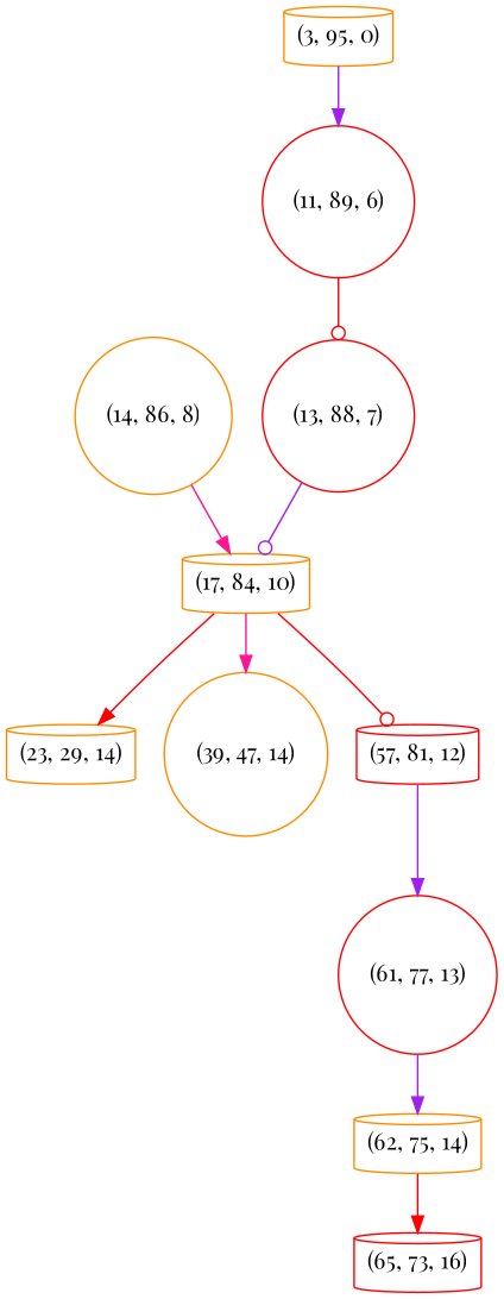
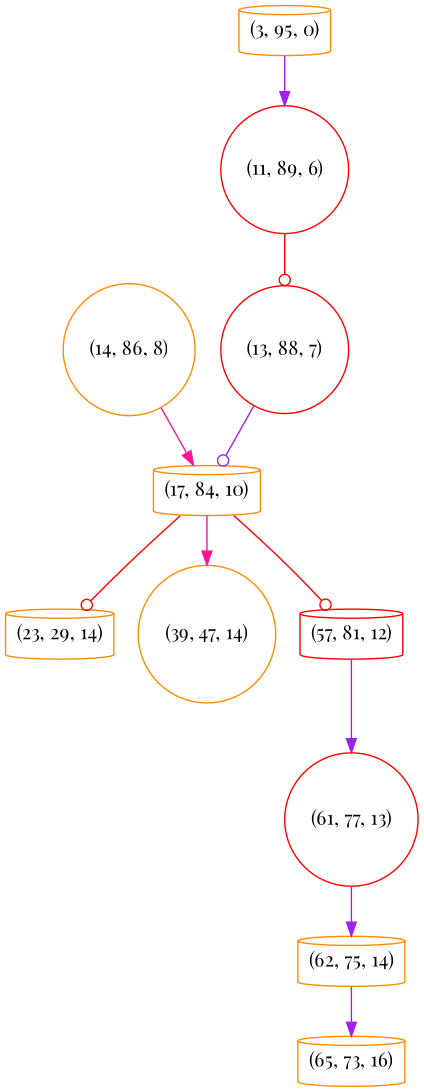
  digraph {
    fontname="Playfair Display"
    node [color=darkorange fontname="Playfair Display" shape=cylinder]
    edge [arrowhead=normal color=purple fontname="Playfair Display"]
    "(11, 89, 6)" [color=red shape=circle]
    "(3, 95, 0)"
    "(13, 88, 7)" [color=red shape=circle]
    "(17, 84, 10)"
    "(14, 86, 8)" [shape=circle]
    "(23, 29, 14)"
    "(39, 47, 14)" [shape=circle]
    "(57, 81, 12)" [color=red]
    "(61, 77, 13)" [color=red shape=circle]
    "(62, 75, 14)"
-   "(65, 73, 16)" [color=red]
+   "(65, 73, 16)"
    "(11, 89, 6)" -> "(13, 88, 7)" [arrowhead=odot color=red]
    "(3, 95, 0)" -> "(11, 89, 6)"
    "(13, 88, 7)" -> "(17, 84, 10)" [arrowhead=odot]
-   "(17, 84, 10)" -> "(23, 29, 14)" [color=red]
+   "(17, 84, 10)" -> "(23, 29, 14)" [arrowhead=odot color=red]
    "(17, 84, 10)" -> "(39, 47, 14)" [color=deeppink]
    "(17, 84, 10)" -> "(57, 81, 12)" [arrowhead=odot color=red]
    "(14, 86, 8)" -> "(17, 84, 10)" [color=deeppink]
    "(57, 81, 12)" -> "(61, 77, 13)"
    "(61, 77, 13)" -> "(62, 75, 14)"
-   "(62, 75, 14)" -> "(65, 73, 16)" [color=red]
+   "(62, 75, 14)" -> "(65, 73, 16)"
  }
